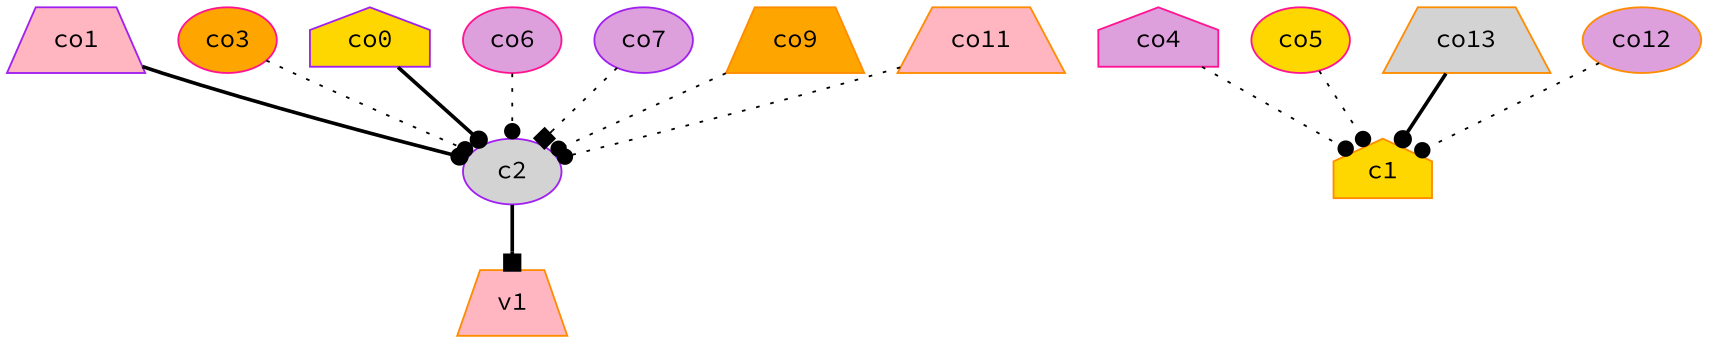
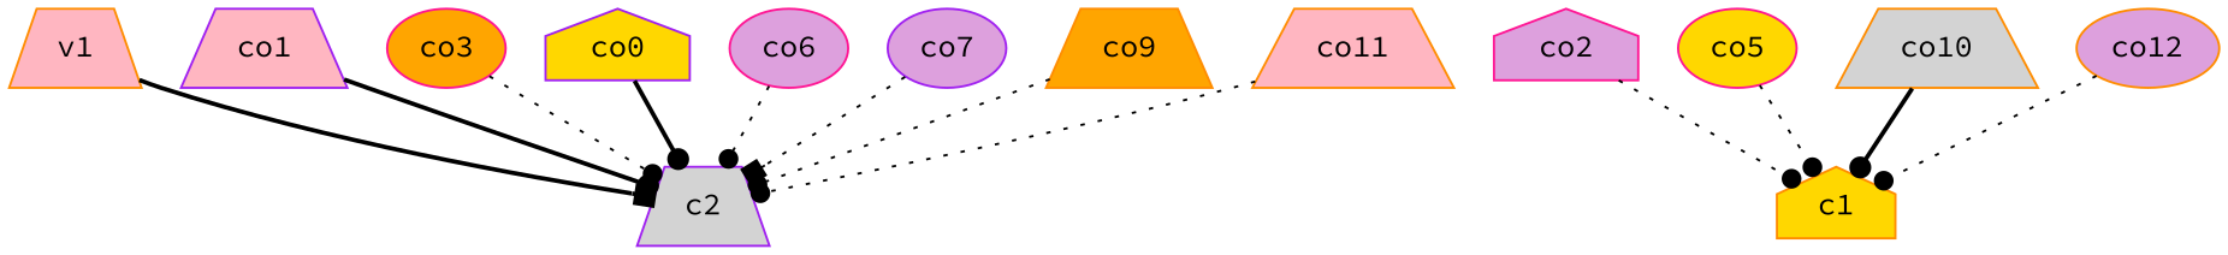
  strict digraph {
    fontname="Source Code Pro"
    node [color=darkorange fillcolor=plum fontname="Source Code Pro" shape=ellipse style=filled]
    edge [arrowhead=dot fontname="Source Code Pro" style=dotted weight=1]
-   c2 [color=purple fillcolor=lightgrey]
+   c2 [color=purple fillcolor=lightgrey shape=trapezium]
    v1 [fillcolor=lightpink shape=trapezium]
    co1 [color=purple fillcolor=lightpink shape=trapezium]
-   co2 [color=deeppink shape=house label=co4]
+   co2 [color=deeppink shape=house]
    c1 [fillcolor=gold shape=house]
    co3 [color=deeppink fillcolor=orange]
    n7 [color=purple fillcolor=gold label=co0 shape=house]
    co5 [color=deeppink fillcolor=gold]
    co6 [color=deeppink]
    co7 [color=purple]
    co9 [fillcolor=orange shape=trapezium]
-   co10 [fillcolor=lightgrey shape=trapezium label=co13]
+   co10 [fillcolor=lightgrey shape=trapezium]
    co11 [fillcolor=lightpink shape=trapezium]
    co12
-   c2 -> v1 [arrowhead=box style=bold]
+   v1 -> c2 [arrowhead=box style=bold]
    co1 -> c2 [style=bold]
    co2 -> c1
    co3 -> c2
    n7 -> c2 [style=bold]
    co5 -> c1
    co6 -> c2
    co7 -> c2 [arrowhead=box]
    co9 -> c2
    co10 -> c1 [style=bold]
    co11 -> c2
    co12 -> c1
  }
